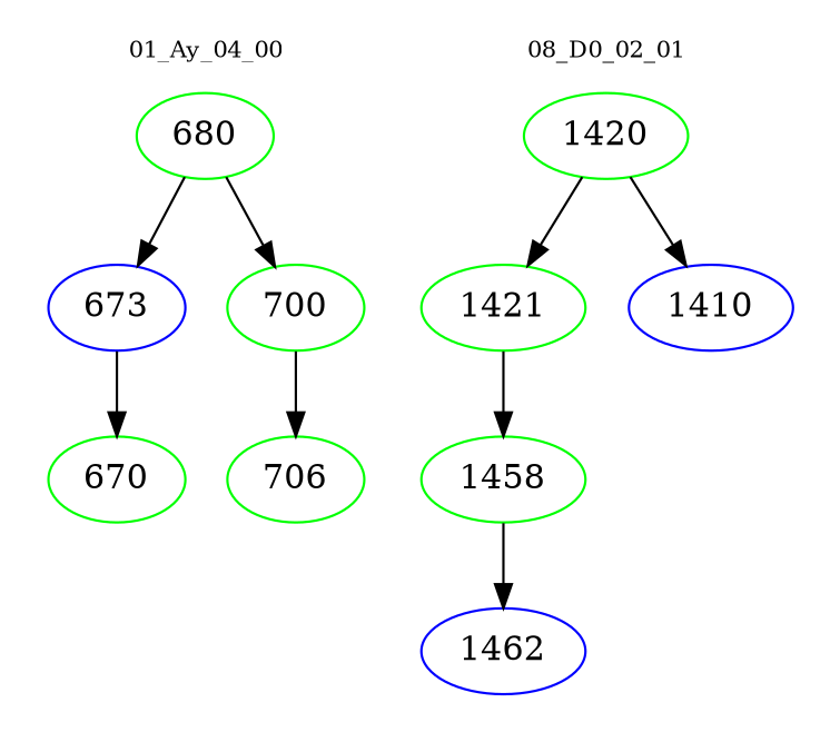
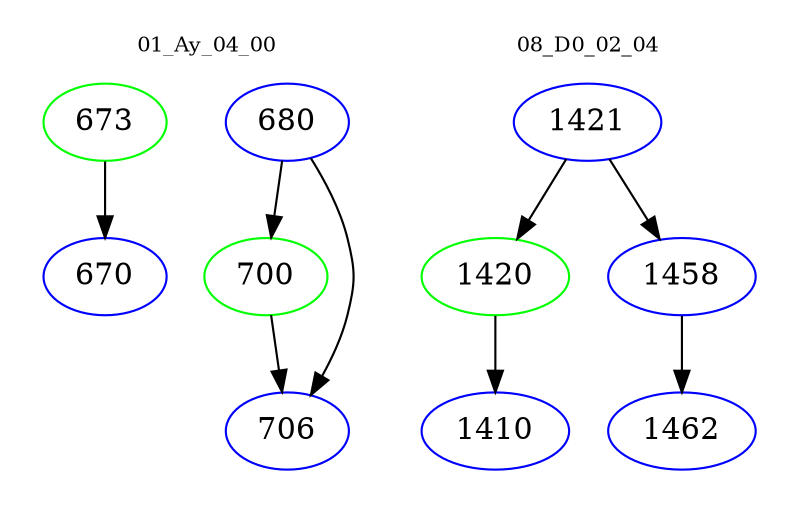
  digraph {
    node [color=green]
    edge [color=black]
-   n1 [label=680]
-   n2 [color=blue label=673]
+   n1 [color=blue label=680]
+   n2 [label=673]
    n3 [label=700]
-   n4 [label=670]
-   n5 [label=706]
-   n6 [label=1421]
+   n4 [color=blue label=670]
+   n5 [color=blue label=706]
+   n6 [color=blue label=1421]
    n7 [label=1420]
-   n8 [label=1458]
+   n8 [color=blue label=1458]
    n9 [color=blue label=1410]
    n10 [color=blue label=1462]
    subgraph cluster_1 {
      color=white
      fontsize=10
      label="01_Ay_04_00"
      n1
      n2
      n3
      n4
      n5
    }
    subgraph cluster_2 {
      color=white
      fontsize=10
-     label="08_D0_02_01"
+     label="08_D0_02_04"
      n6
      n7
      n8
      n9
      n10
    }
-   n1 -> n2
+   n1 -> n5
    n1 -> n3
    n2 -> n4
    n3 -> n5
-   n7 -> n6
+   n6 -> n7
    n6 -> n8
    n7 -> n9
    n8 -> n10
  }
